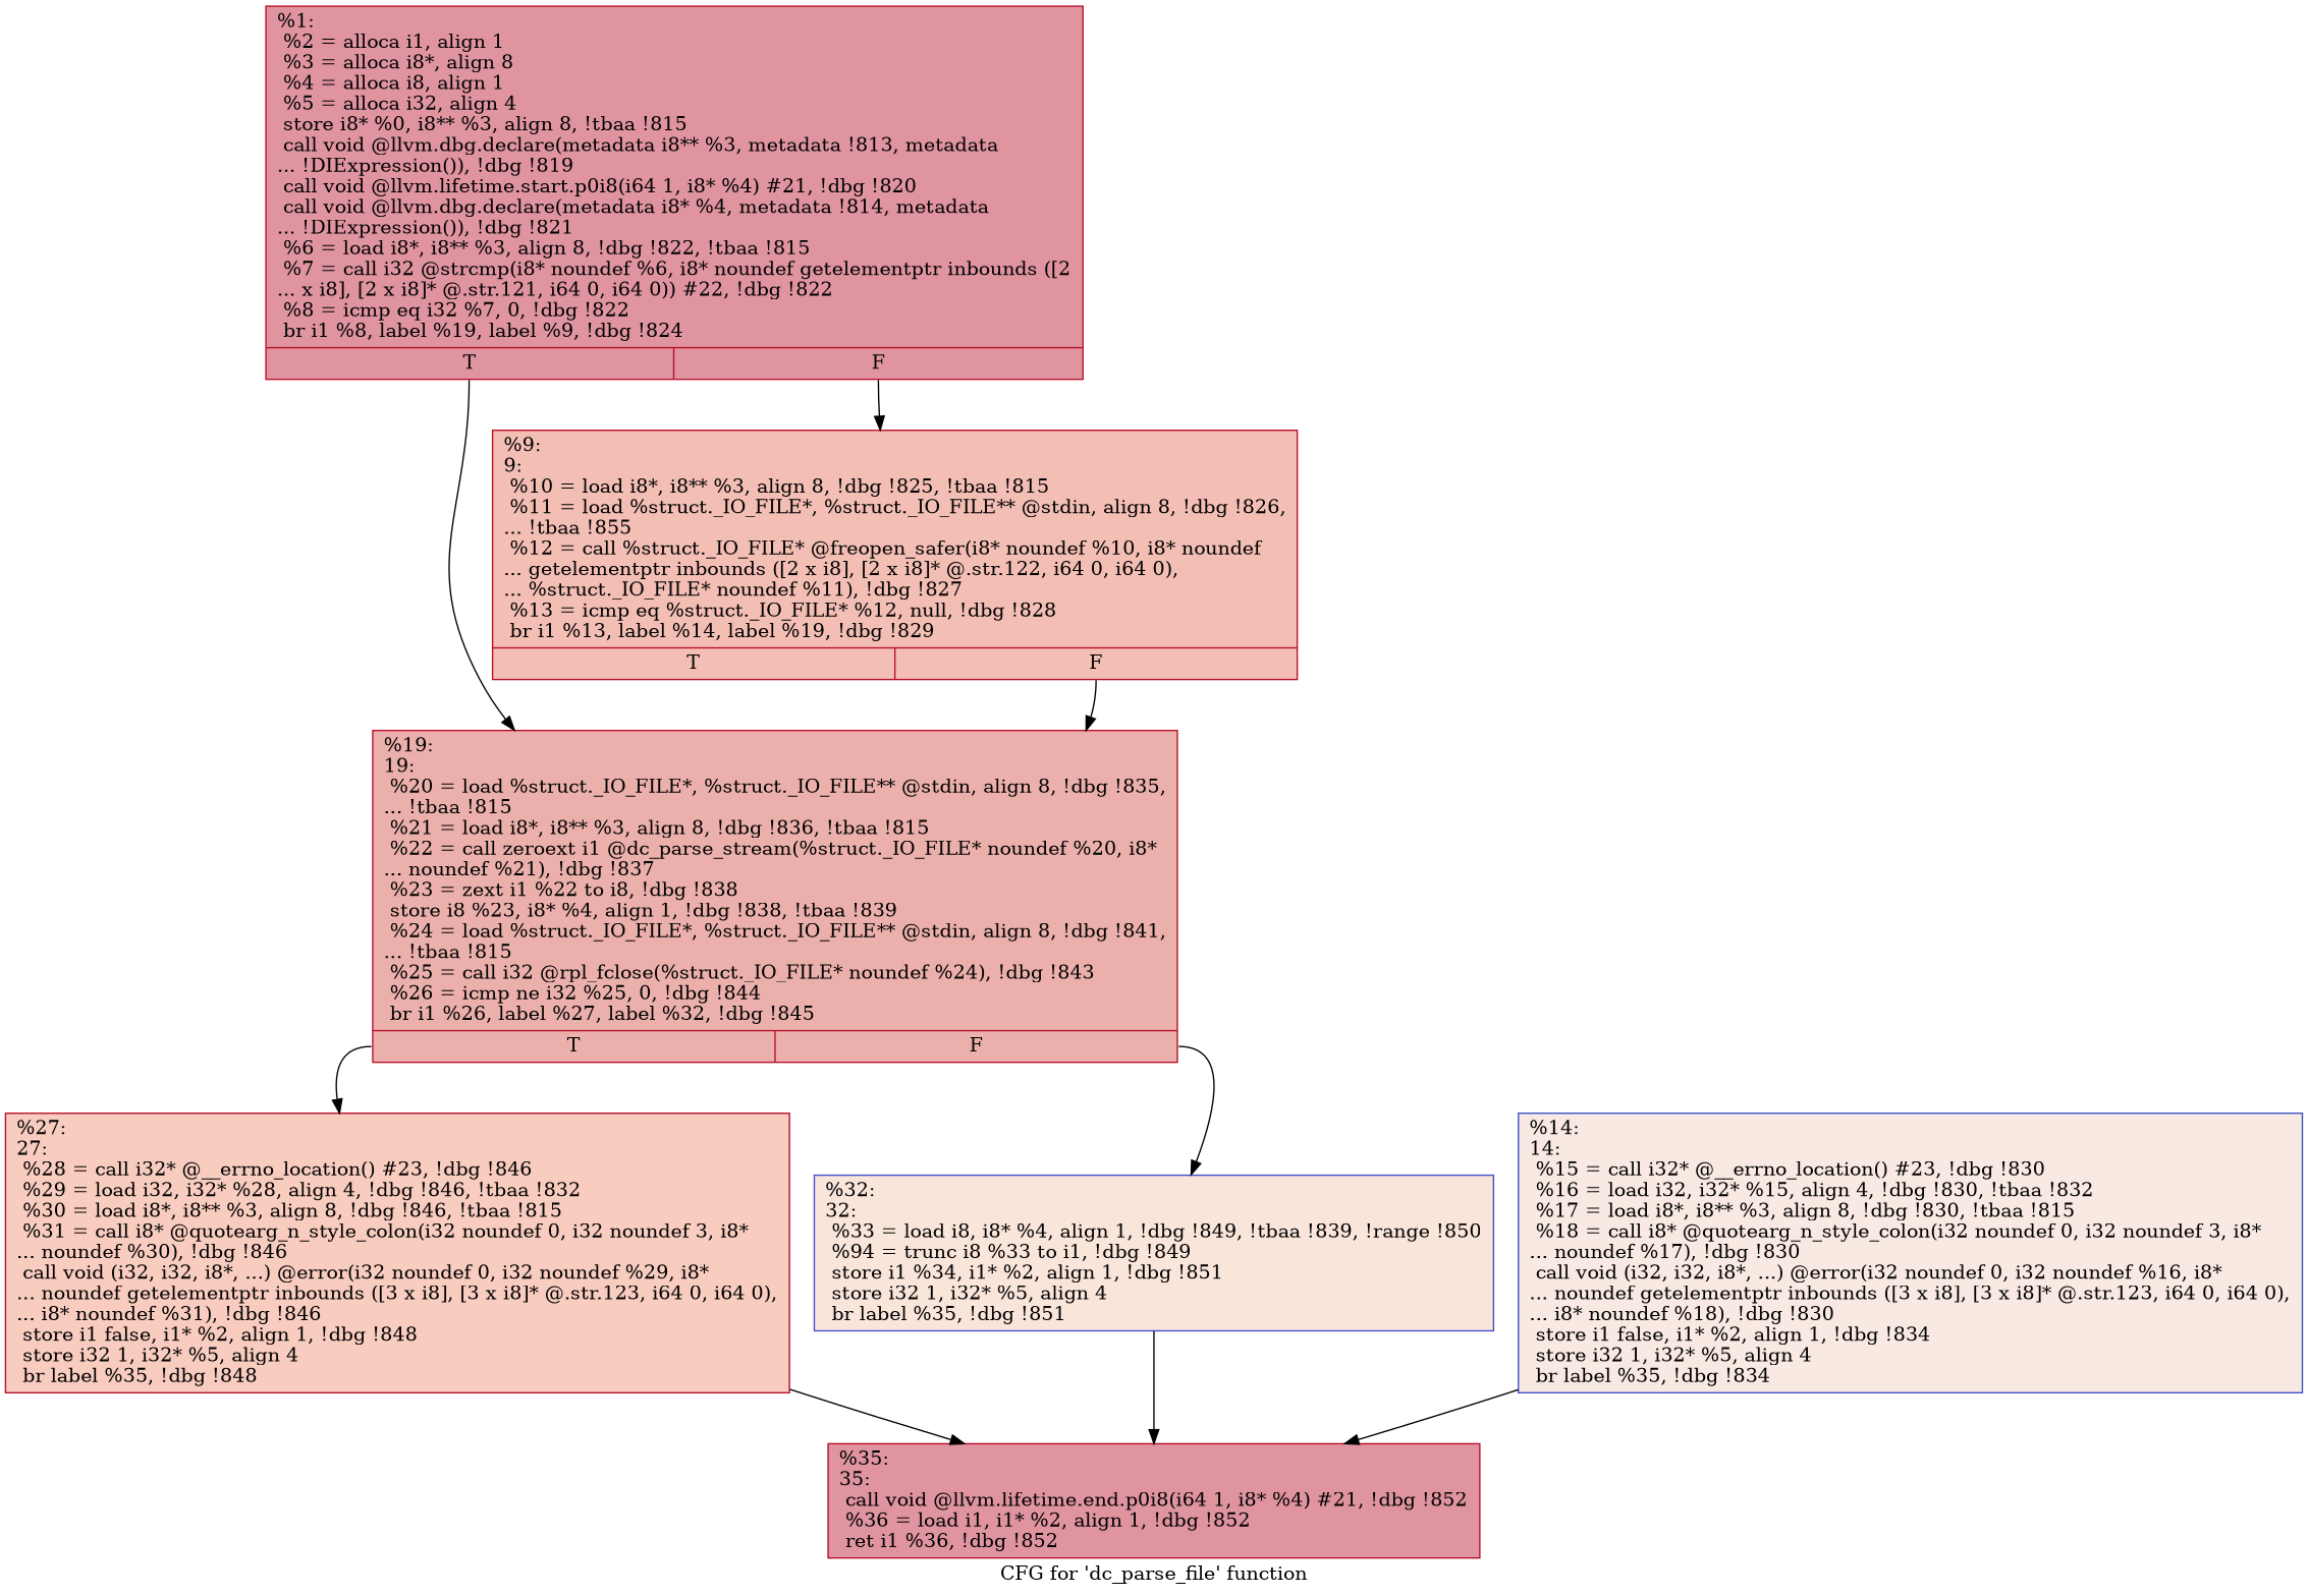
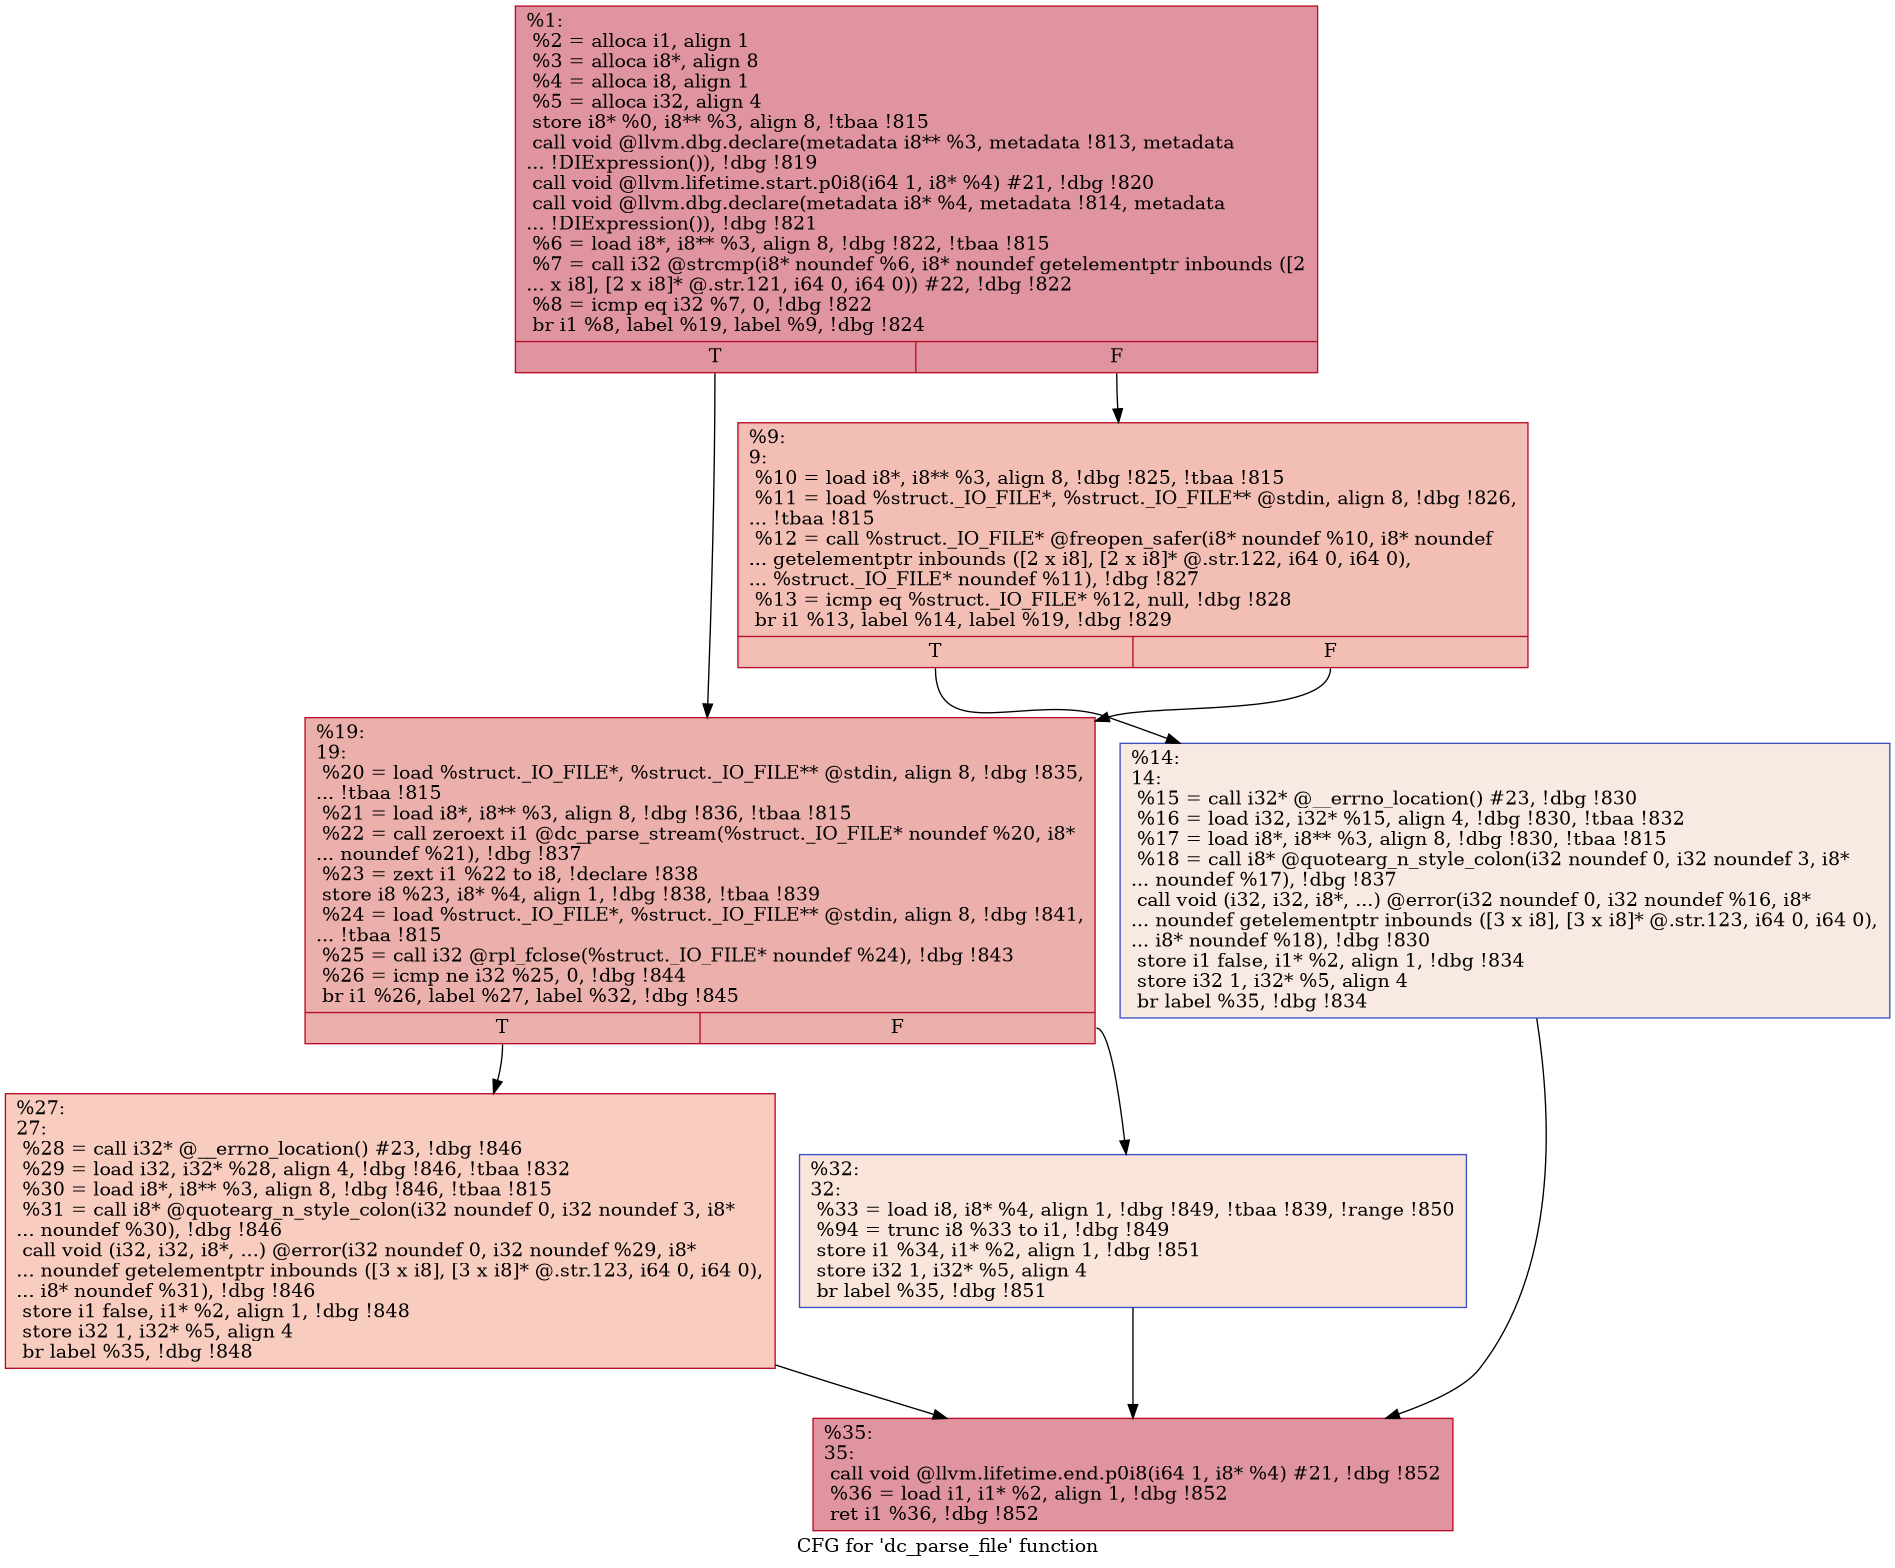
  digraph {
    label="CFG for 'dc_parse_file' function"
    node [color="#b70d28ff" fillcolor="#b70d2870" shape=record style=filled]
    n1 [label="{%1:\l  %2 = alloca i1, align 1\l  %3 = alloca i8*, align 8\l  %4 = alloca i8, align 1\l  %5 = alloca i32, align 4\l  store i8* %0, i8** %3, align 8, !tbaa !815\l  call void @llvm.dbg.declare(metadata i8** %3, metadata !813, metadata\l... !DIExpression()), !dbg !819\l  call void @llvm.lifetime.start.p0i8(i64 1, i8* %4) #21, !dbg !820\l  call void @llvm.dbg.declare(metadata i8* %4, metadata !814, metadata\l... !DIExpression()), !dbg !821\l  %6 = load i8*, i8** %3, align 8, !dbg !822, !tbaa !815\l  %7 = call i32 @strcmp(i8* noundef %6, i8* noundef getelementptr inbounds ([2\l... x i8], [2 x i8]* @.str.121, i64 0, i64 0)) #22, !dbg !822\l  %8 = icmp eq i32 %7, 0, !dbg !822\l  br i1 %8, label %19, label %9, !dbg !824\l|{<s0>T|<s1>F}}"]
-   n2 [fillcolor="#d24b4070" label="{%19:\l19:                                               \l  %20 = load %struct._IO_FILE*, %struct._IO_FILE** @stdin, align 8, !dbg !835,\l... !tbaa !815\l  %21 = load i8*, i8** %3, align 8, !dbg !836, !tbaa !815\l  %22 = call zeroext i1 @dc_parse_stream(%struct._IO_FILE* noundef %20, i8*\l... noundef %21), !dbg !837\l  %23 = zext i1 %22 to i8, !dbg !838\l  store i8 %23, i8* %4, align 1, !dbg !838, !tbaa !839\l  %24 = load %struct._IO_FILE*, %struct._IO_FILE** @stdin, align 8, !dbg !841,\l... !tbaa !815\l  %25 = call i32 @rpl_fclose(%struct._IO_FILE* noundef %24), !dbg !843\l  %26 = icmp ne i32 %25, 0, !dbg !844\l  br i1 %26, label %27, label %32, !dbg !845\l|{<s0>T|<s1>F}}"]
-   n3 [fillcolor="#e36c5570" label="{%9:\l9:                                                \l  %10 = load i8*, i8** %3, align 8, !dbg !825, !tbaa !815\l  %11 = load %struct._IO_FILE*, %struct._IO_FILE** @stdin, align 8, !dbg !826,\l... !tbaa !855\l  %12 = call %struct._IO_FILE* @freopen_safer(i8* noundef %10, i8* noundef\l... getelementptr inbounds ([2 x i8], [2 x i8]* @.str.122, i64 0, i64 0),\l... %struct._IO_FILE* noundef %11), !dbg !827\l  %13 = icmp eq %struct._IO_FILE* %12, null, !dbg !828\l  br i1 %13, label %14, label %19, !dbg !829\l|{<s0>T|<s1>F}}"]
+   n2 [fillcolor="#d24b4070" label="{%19:\l19:                                               \l  %20 = load %struct._IO_FILE*, %struct._IO_FILE** @stdin, align 8, !dbg !835,\l... !tbaa !815\l  %21 = load i8*, i8** %3, align 8, !dbg !836, !tbaa !815\l  %22 = call zeroext i1 @dc_parse_stream(%struct._IO_FILE* noundef %20, i8*\l... noundef %21), !dbg !837\l  %23 = zext i1 %22 to i8, !declare !838\l  store i8 %23, i8* %4, align 1, !dbg !838, !tbaa !839\l  %24 = load %struct._IO_FILE*, %struct._IO_FILE** @stdin, align 8, !dbg !841,\l... !tbaa !815\l  %25 = call i32 @rpl_fclose(%struct._IO_FILE* noundef %24), !dbg !843\l  %26 = icmp ne i32 %25, 0, !dbg !844\l  br i1 %26, label %27, label %32, !dbg !845\l|{<s0>T|<s1>F}}"]
+   n3 [fillcolor="#e36c5570" label="{%9:\l9:                                                \l  %10 = load i8*, i8** %3, align 8, !dbg !825, !tbaa !815\l  %11 = load %struct._IO_FILE*, %struct._IO_FILE** @stdin, align 8, !dbg !826,\l... !tbaa !815\l  %12 = call %struct._IO_FILE* @freopen_safer(i8* noundef %10, i8* noundef\l... getelementptr inbounds ([2 x i8], [2 x i8]* @.str.122, i64 0, i64 0),\l... %struct._IO_FILE* noundef %11), !dbg !827\l  %13 = icmp eq %struct._IO_FILE* %12, null, !dbg !828\l  br i1 %13, label %14, label %19, !dbg !829\l|{<s0>T|<s1>F}}"]
    n4 [fillcolor="#f08b6e70" label="{%27:\l27:                                               \l  %28 = call i32* @__errno_location() #23, !dbg !846\l  %29 = load i32, i32* %28, align 4, !dbg !846, !tbaa !832\l  %30 = load i8*, i8** %3, align 8, !dbg !846, !tbaa !815\l  %31 = call i8* @quotearg_n_style_colon(i32 noundef 0, i32 noundef 3, i8*\l... noundef %30), !dbg !846\l  call void (i32, i32, i8*, ...) @error(i32 noundef 0, i32 noundef %29, i8*\l... noundef getelementptr inbounds ([3 x i8], [3 x i8]* @.str.123, i64 0, i64 0),\l... i8* noundef %31), !dbg !846\l  store i1 false, i1* %2, align 1, !dbg !848\l  store i32 1, i32* %5, align 4\l  br label %35, !dbg !848\l}"]
    n5 [color="#3d50c3ff" fillcolor="#f4c5ad70" label="{%32:\l32:                                               \l  %33 = load i8, i8* %4, align 1, !dbg !849, !tbaa !839, !range !850\l  %94 = trunc i8 %33 to i1, !dbg !849\l  store i1 %34, i1* %2, align 1, !dbg !851\l  store i32 1, i32* %5, align 4\l  br label %35, !dbg !851\l}"]
-   n6 [color="#3d50c3ff" fillcolor="#efcebd70" label="{%14:\l14:                                               \l  %15 = call i32* @__errno_location() #23, !dbg !830\l  %16 = load i32, i32* %15, align 4, !dbg !830, !tbaa !832\l  %17 = load i8*, i8** %3, align 8, !dbg !830, !tbaa !815\l  %18 = call i8* @quotearg_n_style_colon(i32 noundef 0, i32 noundef 3, i8*\l... noundef %17), !dbg !830\l  call void (i32, i32, i8*, ...) @error(i32 noundef 0, i32 noundef %16, i8*\l... noundef getelementptr inbounds ([3 x i8], [3 x i8]* @.str.123, i64 0, i64 0),\l... i8* noundef %18), !dbg !830\l  store i1 false, i1* %2, align 1, !dbg !834\l  store i32 1, i32* %5, align 4\l  br label %35, !dbg !834\l}"]
+   n6 [color="#3d50c3ff" fillcolor="#efcebd70" label="{%14:\l14:                                               \l  %15 = call i32* @__errno_location() #23, !dbg !830\l  %16 = load i32, i32* %15, align 4, !dbg !830, !tbaa !832\l  %17 = load i8*, i8** %3, align 8, !dbg !830, !tbaa !815\l  %18 = call i8* @quotearg_n_style_colon(i32 noundef 0, i32 noundef 3, i8*\l... noundef %17), !dbg !837\l  call void (i32, i32, i8*, ...) @error(i32 noundef 0, i32 noundef %16, i8*\l... noundef getelementptr inbounds ([3 x i8], [3 x i8]* @.str.123, i64 0, i64 0),\l... i8* noundef %18), !dbg !830\l  store i1 false, i1* %2, align 1, !dbg !834\l  store i32 1, i32* %5, align 4\l  br label %35, !dbg !834\l}"]
    n7 [label="{%35:\l35:                                               \l  call void @llvm.lifetime.end.p0i8(i64 1, i8* %4) #21, !dbg !852\l  %36 = load i1, i1* %2, align 1, !dbg !852\l  ret i1 %36, !dbg !852\l}"]
    n1 -> n2 [tailport=s0]
    n1 -> n3 [tailport=s1]
    n2 -> n4 [tailport=s0]
    n2 -> n5 [tailport=s1]
    n3 -> n2 [tailport=s1]
+   n3 -> n6 [tailport=s0]
    n4 -> n7
    n5 -> n7
    n6 -> n7
  }
